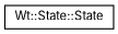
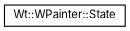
  digraph {
    rankdir=LR
    fontname=Inter
-   n1 [color=black fillcolor=white fontname=Inter fontsize=10 height=0.2 label="Wt::State::State" shape=record style=filled width=0.4]
+   n1 [color=black fillcolor=white fontname=Inter fontsize=10 height=0.2 label="Wt::WPainter::State" shape=record style=filled width=0.4]
  }
